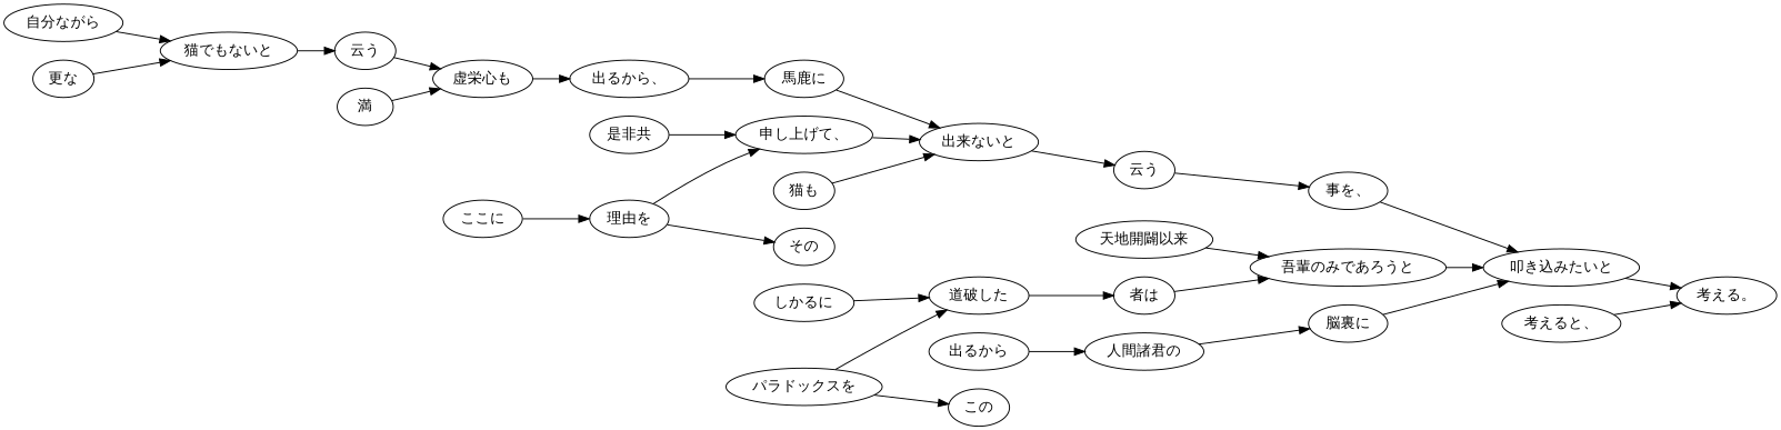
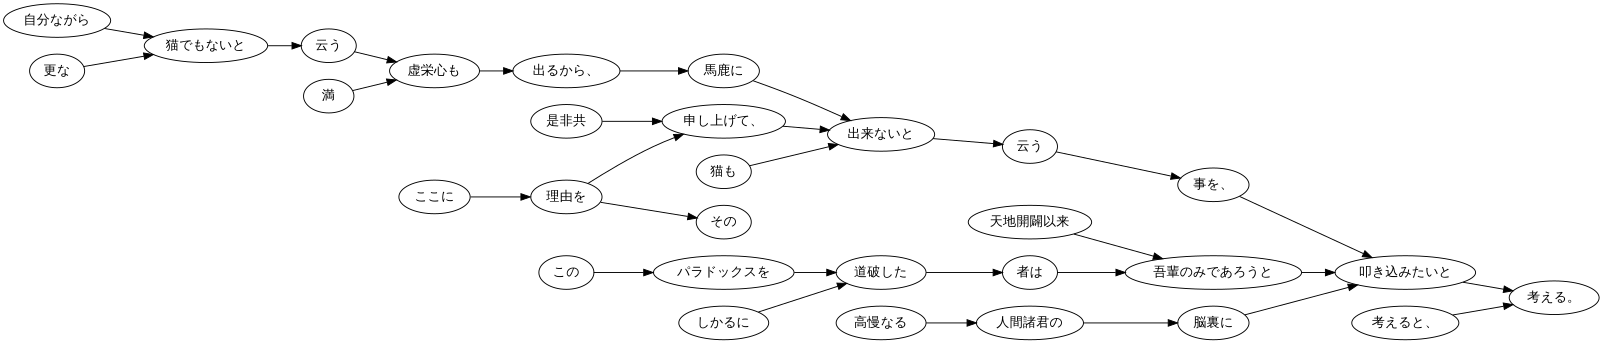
  digraph {
    rankdir=LR
    n1 [label="しかるに"]
    n2 [label="道破した"]
    n3 [label="者は"]
    n4 [label="この"]
    n5 [label="パラドックスを"]
    n6 [label="吾輩のみであろうと"]
    n7 [label="叩き込みたいと"]
    n8 [label="天地開闢以来"]
    n9 [label="考えると、"]
    n10 [label="考える。"]
    n11 [label="自分ながら"]
    n12 [label="猫でもないと"]
    n13 [label="云う"]
    n14 [label="満"]
    n15 [label="虚栄心も"]
    n16 [label="更な"]
    n17 [label="出るから、"]
    n18 [label="馬鹿に"]
    n19 [label="申し上げて、"]
    n20 [label="出来ないと"]
    n21 [label="是非共"]
    n22 [label="ここに"]
    n23 [label="理由を"]
    n24 [label="その"]
    n25 [label="云う"]
    n26 [label="猫も"]
    n27 [label="事を、"]
-   n28 [label="出るから"]
+   n28 [label="高慢なる"]
    n29 [label="人間諸君の"]
    n30 [label="脳裏に"]
    n1 -> n2
    n2 -> n3
    n3 -> n6
-   n5 -> n4
+   n4 -> n5
    n5 -> n2
    n6 -> n7
    n7 -> n10
    n8 -> n6
    n9 -> n10
    n11 -> n12
    n12 -> n13
    n13 -> n15
    n14 -> n15
    n15 -> n17
    n16 -> n12
    n17 -> n18
    n18 -> n20
    n19 -> n20
    n20 -> n25
    n21 -> n19
    n22 -> n23
    n23 -> n19
    n23 -> n24
    n25 -> n27
    n26 -> n20
    n27 -> n7
    n28 -> n29
    n29 -> n30
    n30 -> n7
  }
